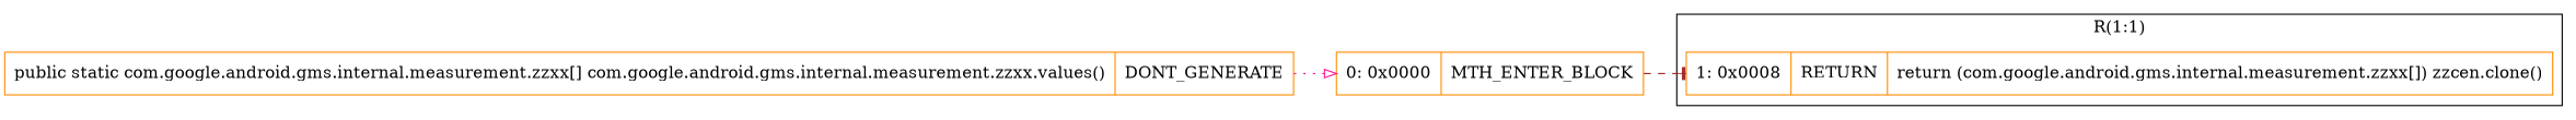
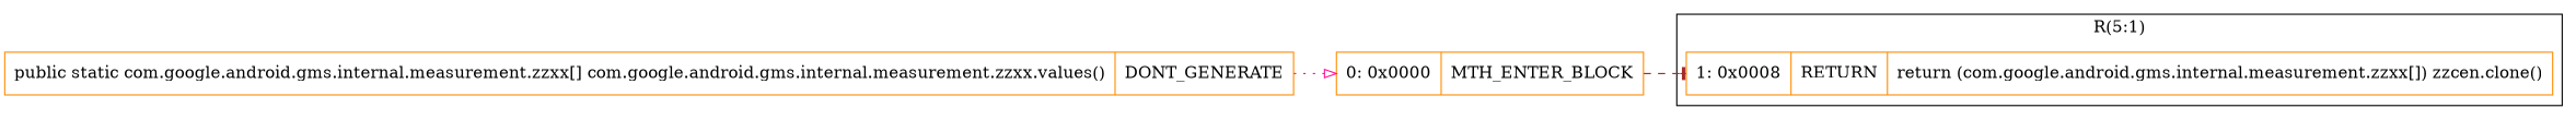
  digraph {
    rankdir=LR
    node [color=darkorange shape=record]
    n1 [label="{1\:\ 0x0008|RETURN\l|return (com.google.android.gms.internal.measurement.zzxx[]) zzcen.clone()\l}"]
    n2 [label="{0\:\ 0x0000|MTH_ENTER_BLOCK\l}"]
    n3 [label="{public static com.google.android.gms.internal.measurement.zzxx[] com.google.android.gms.internal.measurement.zzxx.values()  | DONT_GENERATE\l}"]
    subgraph cluster_1 {
-     label="R(1:1)"
+     label="R(5:1)"
      n1
    }
    n2 -> n1 [color=brown style=dashed arrowhead=tee]
    n3 -> n2 [color=deeppink style=dotted arrowhead=onormal]
  }
